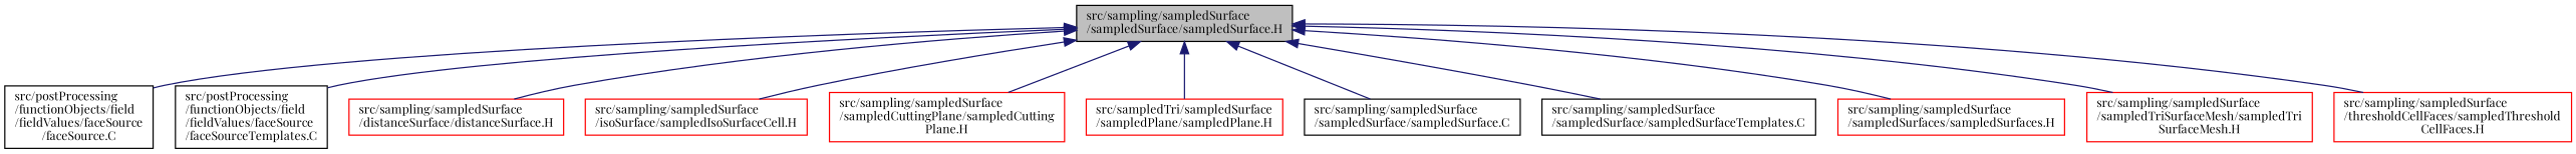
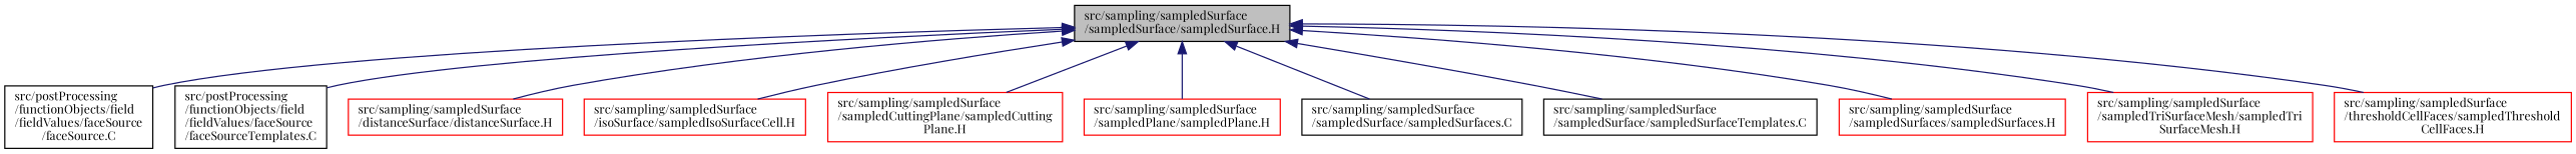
  digraph {
    fontname="Playfair Display"
    node [color=red fontname="Playfair Display" fontsize=10 shape=record]
    edge [color=midnightblue dir=back fontname="Playfair Display" fontsize=10 labelfontname=FreeSans labelfontsize=10 style=solid]
    n1 [color=black fillcolor=grey75 fontcolor=black height=0.2 label="src/sampling/sampledSurface\l/sampledSurface/sampledSurface.H" style=filled width=0.4]
    n2 [color=black height=0.2 label="src/postProcessing\l/functionObjects/field\l/fieldValues/faceSource\l/faceSource.C" width=0.4]
    n3 [color=black height=0.2 label="src/postProcessing\l/functionObjects/field\l/fieldValues/faceSource\l/faceSourceTemplates.C" width=0.4]
    n4 [height=0.2 label="src/sampling/sampledSurface\l/distanceSurface/distanceSurface.H" width=0.4]
    n5 [height=0.2 label="src/sampling/sampledSurface\l/isoSurface/sampledIsoSurfaceCell.H" width=0.4]
    n6 [height=0.2 label="src/sampling/sampledSurface\l/sampledCuttingPlane/sampledCutting\lPlane.H" width=0.4]
-   n7 [height=0.2 label="src/sampledTri/sampledSurface\l/sampledPlane/sampledPlane.H" width=0.4]
-   n8 [color=black height=0.2 label="src/sampling/sampledSurface\l/sampledSurface/sampledSurface.C" width=0.4]
+   n7 [height=0.2 label="src/sampling/sampledSurface\l/sampledPlane/sampledPlane.H" width=0.4]
+   n8 [color=black height=0.2 label="src/sampling/sampledSurface\l/sampledSurface/sampledSurfaces.C" width=0.4]
    n9 [color=black height=0.2 label="src/sampling/sampledSurface\l/sampledSurface/sampledSurfaceTemplates.C" width=0.4]
    n10 [height=0.2 label="src/sampling/sampledSurface\l/sampledSurfaces/sampledSurfaces.H" width=0.4]
    n11 [height=0.2 label="src/sampling/sampledSurface\l/sampledTriSurfaceMesh/sampledTri\lSurfaceMesh.H" width=0.4]
    n12 [height=0.2 label="src/sampling/sampledSurface\l/thresholdCellFaces/sampledThreshold\lCellFaces.H" width=0.4]
    n1 -> n2
    n1 -> n3
    n1 -> n4
    n1 -> n5
    n1 -> n6
    n1 -> n7
    n1 -> n8
    n1 -> n9
    n1 -> n10
    n1 -> n11
    n1 -> n12
  }
